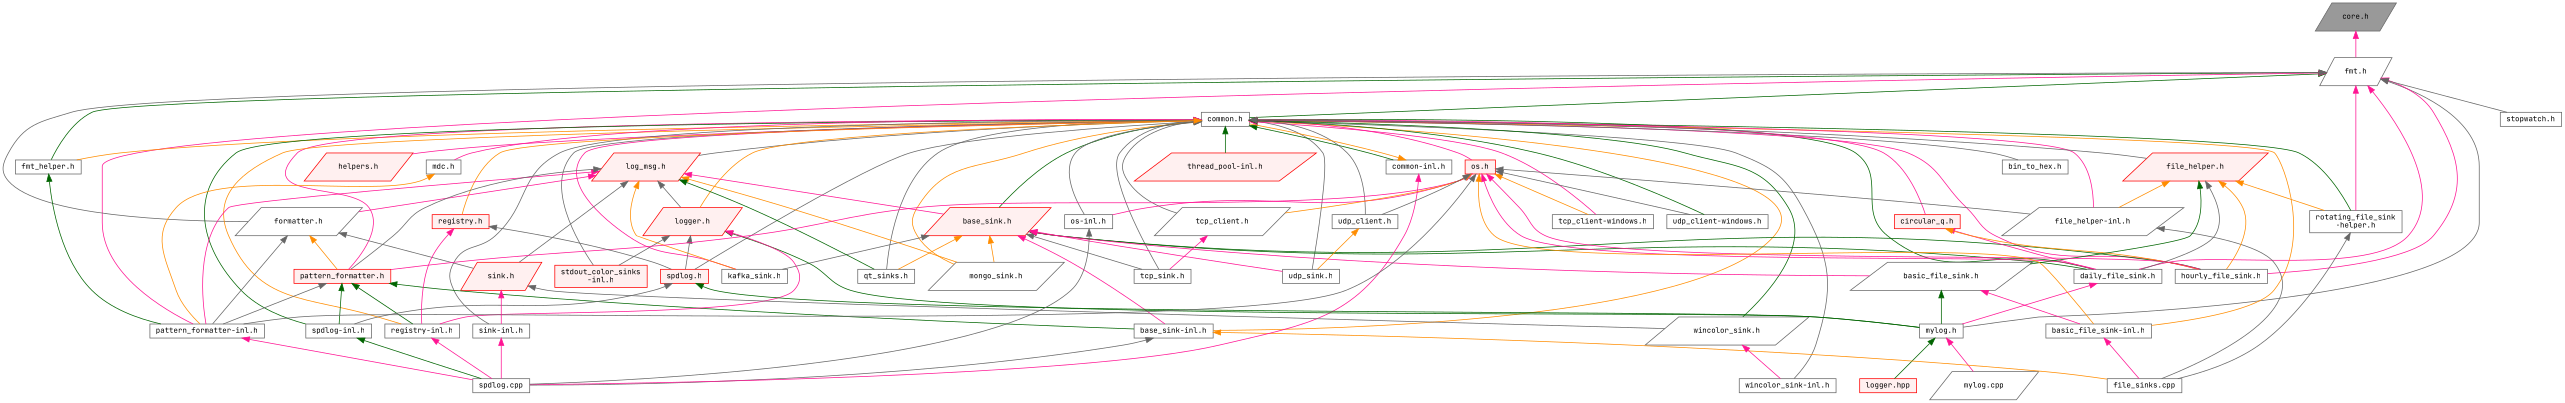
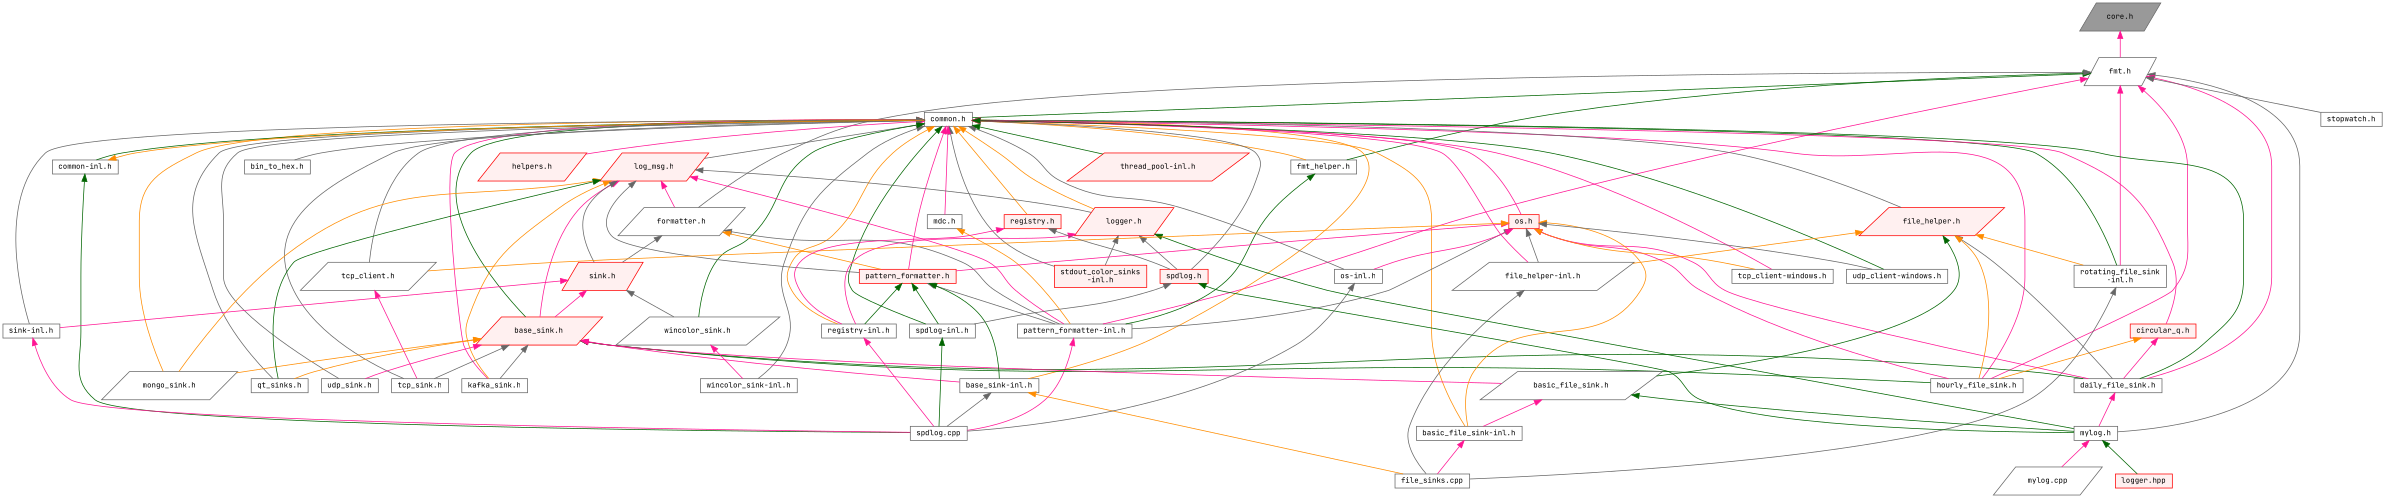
  digraph {
    fontname="JetBrains Mono"
    node [color=grey40 fillcolor=white fontname="JetBrains Mono" fontsize=10 shape=box style=filled]
    edge [color=deeppink dir=back fontname="JetBrains Mono" fontsize=10 labelfontname=Helvetica labelfontsize=10 style=solid]
    n1 [color=gray40 fillcolor=grey60 fontcolor=black height=0.2 label="core.h" shape=parallelogram width=0.4]
    n2 [height=0.2 label="fmt.h" shape=parallelogram width=0.4]
    n3 [height=0.2 label="common.h" width=0.4]
    n4 [height=0.2 label="mylog.h" width=0.4]
    n5 [height=0.2 label="daily_file_sink.h" width=0.4]
    n6 [height=0.2 label="hourly_file_sink.h" width=0.4]
-   n7 [height=0.2 label="rotating_file_sink\l-helper.h" width=0.4]
+   n7 [height=0.2 label="rotating_file_sink\l-inl.h" width=0.4]
    n8 [height=0.2 label="fmt_helper.h" width=0.4]
    n9 [height=0.2 label="pattern_formatter-inl.h" width=0.4]
    n10 [height=0.2 label="formatter.h" shape=parallelogram width=0.4]
    n11 [height=0.2 label="stopwatch.h" width=0.4]
    n12 [height=0.2 label="base_sink-inl.h" width=0.4]
    n13 [color=red fillcolor="#FFF0F0" height=0.2 label="base_sink.h" shape=parallelogram width=0.4]
    n14 [height=0.2 label="basic_file_sink-inl.h" width=0.4]
    n15 [height=0.2 label="kafka_sink.h" width=0.4]
    n16 [height=0.2 label="mongo_sink.h" shape=parallelogram width=0.4]
    n17 [height=0.2 label="qt_sinks.h" width=0.4]
    n18 [height=0.2 label="tcp_sink.h" width=0.4]
    n19 [height=0.2 label="udp_sink.h" width=0.4]
    n20 [height=0.2 label="bin_to_hex.h" width=0.4]
    n21 [color=red fillcolor="#FFF0F0" height=0.2 label="circular_q.h" width=0.4]
    n22 [height=0.2 label="common-inl.h" width=0.4]
    n23 [height=0.2 label="file_helper-inl.h" shape=parallelogram width=0.4]
    n24 [color=red fillcolor="#FFF0F0" height=0.2 label="file_helper.h" shape=parallelogram width=0.4]
    n25 [color=red fillcolor="#FFF0F0" height=0.2 label="helpers.h" shape=parallelogram width=0.4]
    n26 [color=red fillcolor="#FFF0F0" height=0.2 label="log_msg.h" shape=parallelogram width=0.4]
    n27 [color=red fillcolor="#FFF0F0" height=0.2 label="pattern_formatter.h" width=0.4]
    n28 [height=0.2 label="registry-inl.h" width=0.4]
    n29 [height=0.2 label="spdlog-inl.h" width=0.4]
    n30 [height=0.2 label="wincolor_sink-inl.h" width=0.4]
    n31 [height=0.2 label="sink-inl.h" width=0.4]
    n32 [height=0.2 label="wincolor_sink.h" shape=parallelogram width=0.4]
    n33 [color=red fillcolor="#FFF0F0" height=0.2 label="logger.h" shape=parallelogram width=0.4]
    n34 [color=red fillcolor="#FFF0F0" height=0.2 label="spdlog.h" width=0.4]
    n35 [color=red fillcolor="#FFF0F0" height=0.2 label="stdout_color_sinks\l-inl.h" width=0.4]
    n36 [height=0.2 label="mdc.h" width=0.4]
    n37 [height=0.2 label="os-inl.h" width=0.4]
    n38 [color=red fillcolor="#FFF0F0" height=0.2 label="os.h" width=0.4]
    n39 [height=0.2 label="tcp_client-windows.h" width=0.4]
    n40 [height=0.2 label="tcp_client.h" shape=parallelogram width=0.4]
    n41 [height=0.2 label="udp_client-windows.h" width=0.4]
-   n42 [height=0.2 label="udp_client.h" width=0.4]
    n43 [color=red fillcolor="#FFF0F0" height=0.2 label="registry.h" width=0.4]
    n44 [color=red fillcolor="#FFF0F0" height=0.2 label="thread_pool-inl.h" shape=parallelogram width=0.4]
    n45 [color=red fillcolor="#FFF0F0" height=0.2 label="logger.hpp" width=0.4]
    n46 [height=0.2 label="mylog.cpp" shape=parallelogram width=0.4]
    n47 [height=0.2 label="file_sinks.cpp" width=0.4]
    n48 [height=0.2 label="spdlog.cpp" width=0.4]
    n49 [color=red fillcolor="#FFF0F0" height=0.2 label="sink.h" shape=parallelogram width=0.4]
    n50 [height=0.2 label="basic_file_sink.h" shape=parallelogram width=0.4]
    n1 -> n2
    n2 -> n3 [color=darkgreen]
    n2 -> n4 [color=gray40]
    n2 -> n5
    n2 -> n6
    n2 -> n7
    n2 -> n8 [color=darkgreen]
    n2 -> n9
    n2 -> n10 [color=gray40]
    n2 -> n11 [color=gray40]
    n3 -> n5 [color=darkgreen]
    n3 -> n6
    n3 -> n7 [color=darkgreen]
    n3 -> n8 [color=darkorange]
    n3 -> n12 [color=darkorange]
    n3 -> n13 [color=darkgreen]
    n3 -> n14 [color=darkorange]
    n3 -> n15
    n3 -> n16 [color=darkorange]
    n3 -> n17 [color=gray40]
    n3 -> n18 [color=gray40]
    n3 -> n19 [color=gray40]
    n3 -> n20 [color=gray40]
    n3 -> n21
    n3 -> n22 [color=darkgreen]
    n3 -> n23
    n3 -> n24 [color=gray40]
    n3 -> n25
    n3 -> n26 [color=gray40]
    n3 -> n27
    n3 -> n28 [color=darkorange]
    n3 -> n29 [color=darkgreen]
    n3 -> n30 [color=gray40]
    n3 -> n31 [color=gray40]
    n3 -> n32 [color=darkgreen]
    n3 -> n33 [color=darkorange]
    n3 -> n34 [color=gray40]
    n3 -> n35 [color=gray40]
    n3 -> n36
    n3 -> n37 [color=gray40]
    n3 -> n38
    n3 -> n39
    n3 -> n40 [color=gray40]
    n3 -> n41 [color=darkgreen]
-   n3 -> n42 [color=gray40]
    n3 -> n43 [color=darkorange]
    n3 -> n44 [color=darkgreen]
    n4 -> n45 [color=darkgreen]
    n4 -> n46
    n5 -> n4
    n7 -> n47 [color=gray40]
    n8 -> n9 [color=darkgreen]
    n9 -> n48
    n10 -> n9 [color=gray40]
    n10 -> n27 [color=darkorange]
    n10 -> n49 [color=gray40]
    n12 -> n47 [color=darkorange]
    n12 -> n48 [color=gray40]
    n13 -> n5 [color=darkgreen]
    n13 -> n6 [color=darkgreen]
    n13 -> n12
    n13 -> n15 [color=gray40]
    n13 -> n16 [color=darkorange]
    n13 -> n17 [color=darkorange]
    n13 -> n18 [color=gray40]
    n13 -> n19
    n13 -> n50
    n14 -> n47
    n21 -> n5
    n21 -> n6 [color=darkorange]
    n22 -> n3 [color=darkorange]
-   n22 -> n48
+   n22 -> n48 [color=darkgreen]
    n23 -> n47 [color=gray40]
    n24 -> n5 [color=gray40]
    n24 -> n6 [color=darkorange]
    n24 -> n7 [color=darkorange]
    n24 -> n23 [color=darkorange]
    n24 -> n50 [color=darkgreen]
    n26 -> n9
    n26 -> n10
    n26 -> n13
    n26 -> n15 [color=darkorange]
    n26 -> n16 [color=darkorange]
    n26 -> n17 [color=darkgreen]
    n26 -> n27 [color=gray40]
    n26 -> n33 [color=gray40]
    n26 -> n49 [color=gray40]
    n27 -> n9 [color=gray40]
    n27 -> n12 [color=darkgreen]
    n27 -> n28 [color=darkgreen]
    n27 -> n29 [color=darkgreen]
    n28 -> n48
    n29 -> n48 [color=darkgreen]
    n31 -> n48
    n32 -> n30
    n33 -> n4 [color=darkgreen]
    n33 -> n28
    n33 -> n34 [color=gray40]
    n33 -> n35 [color=gray40]
    n34 -> n4 [color=darkgreen]
    n34 -> n29 [color=gray40]
    n36 -> n9 [color=darkorange]
    n37 -> n48 [color=gray40]
    n38 -> n5
    n38 -> n6
    n38 -> n9 [color=gray40]
    n38 -> n14 [color=darkorange]
    n38 -> n23 [color=gray40]
    n38 -> n27
    n38 -> n37
    n38 -> n39 [color=darkorange]
    n38 -> n40 [color=darkorange]
    n38 -> n41 [color=gray40]
-   n38 -> n42 [color=gray40]
    n40 -> n18
-   n42 -> n19 [color=darkorange]
    n43 -> n28
    n43 -> n34 [color=gray40]
+   n49 -> n13
    n49 -> n31
    n49 -> n32 [color=gray40]
    n50 -> n4 [color=darkgreen]
    n50 -> n14
  }
